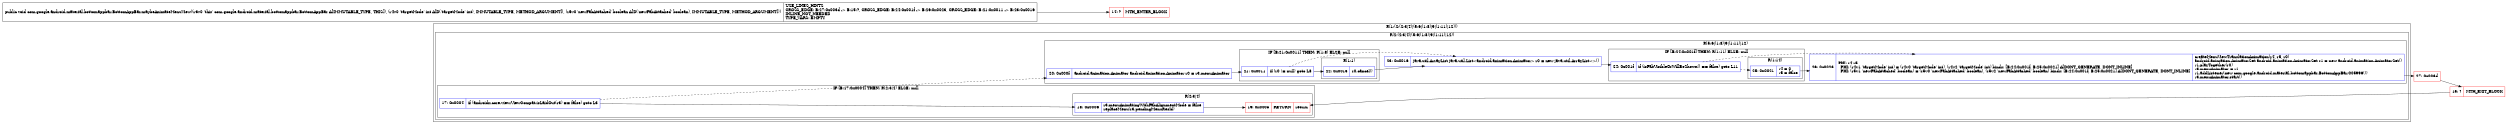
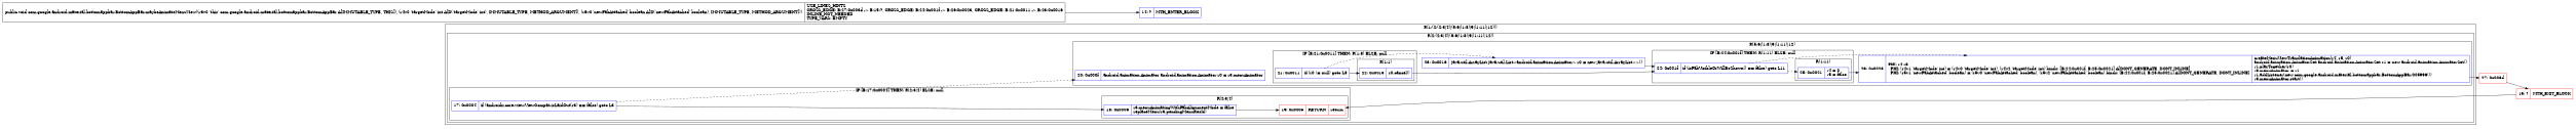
  digraph {
    rankdir=LR
    node [color=blue shape=record]
    n1 [label="{18\:\ 0x0006|r3.menuAnimatingWithFabAlignmentMode = false\lreplaceMenu(r3.pendingMenuResId)\l}"]
    n2 [color=red label="{19\:\ 0x000e|RETURN\l|return\l}"]
    n3 [label="{17\:\ 0x0004|if (androidx.core.view.ViewCompat.isLaidOut(r3) == false) goto L3\l}"]
    n4 [label="{22\:\ 0x0013|r0.cancel()\l}"]
    n5 [label="{21\:\ 0x0011|if (r0 != null) goto L8\l}"]
    n6 [label="{25\:\ 0x0021|r4 = 0\lr5 = false\l}"]
    n7 [label="{24\:\ 0x001f|if (isFabVisibleOrWillBeShown() == false) goto L11\l}"]
    n8 [label="{20\:\ 0x000f|android.animation.Animator android.animation.Animator r0 = r3.menuAnimator\l}"]
    n9 [label="{23\:\ 0x0016|java.util.ArrayList java.util.List\<android.animation.Animator\> r0 = new java.util.ArrayList\<\>()\l}"]
    n10 [label="{26\:\ 0x0023|PHI: r4 r5 \l  PHI: (r4v1 'targetMode' int) = (r4v0 'targetMode' int), (r4v2 'targetMode' int) binds: [B:24:0x001f, B:25:0x0021] A[DONT_GENERATE, DONT_INLINE]\l  PHI: (r5v1 'newFabAttached' boolean) = (r5v0 'newFabAttached' boolean), (r5v2 'newFabAttached' boolean) binds: [B:24:0x001f, B:25:0x0021] A[DONT_GENERATE, DONT_INLINE]\l|createMenuViewTranslationAnimation(r4, r5, r0)\landroid.animation.AnimatorSet android.animation.AnimatorSet r1 = new android.animation.AnimatorSet()\lr1.playTogether(r0)\lr3.menuAnimator = r1\lr1.addListener(new com.google.android.material.bottomappbar.BottomAppBar.C05996())\lr3.menuAnimator.start()\l}"]
    n11 [color=red label="{27\:\ 0x003d}"]
    n12 [color=red label="{15\:\ ?|MTH_EXIT_BLOCK\l}"]
-   n13 [color=red label="{14\:\ ?|MTH_ENTER_BLOCK\l}"]
+   n13 [label="{14\:\ ?|MTH_ENTER_BLOCK\l}"]
    n14 [label="{public void com.google.android.material.bottomappbar.BottomAppBar.maybeAnimateMenuView((r3v0 'this' com.google.android.material.bottomappbar.BottomAppBar A[IMMUTABLE_TYPE, THIS]), (r4v0 'targetMode' int A[D('targetMode' int), IMMUTABLE_TYPE, METHOD_ARGUMENT]), (r5v0 'newFabAttached' boolean A[D('newFabAttached' boolean), IMMUTABLE_TYPE, METHOD_ARGUMENT]))  | USE_LINES_HINTS\lCROSS_EDGE: B:27:0x003d \-\> B:15:?, CROSS_EDGE: B:24:0x001f \-\> B:26:0x0023, CROSS_EDGE: B:21:0x0011 \-\> B:23:0x0016\lINLINE_NOT_NEEDED\lTYPE_VARS: EMPTY\l}" color=""]
    subgraph cluster_1 {
      label="R(1:(2:(2:3|4)|(5:6|(1:8)|9|(1:11)|12)))"
      subgraph cluster_2 {
        label="R(2:(2:3|4)|(5:6|(1:8)|9|(1:11)|12))"
        subgraph cluster_3 {
          label="IF [B:17:0x0004] THEN: R(2:3|4) ELSE: null"
          n3
          subgraph cluster_4 {
            label="R(2:3|4)"
            n1
            n2
          }
        }
        subgraph cluster_5 {
          label="R(5:6|(1:8)|9|(1:11)|12)"
          n8
          n9
          n10
          subgraph cluster_6 {
            label="IF [B:21:0x0011] THEN: R(1:8) ELSE: null"
            n5
            subgraph cluster_7 {
              label="R(1:1)"
              n4
            }
          }
          subgraph cluster_8 {
            label="IF [B:24:0x001f] THEN: R(1:11) ELSE: null"
            n7
            subgraph cluster_9 {
-             label="R(1:14)"
+             label="R(1:11)"
              n6
            }
          }
        }
      }
    }
    n1 -> n2
    n3 -> n1
    n3 -> n8 [style=dashed]
-   n4 -> n9
+   n4 -> n7
    n5 -> n4
    n5 -> n9 [style=dashed]
    n6 -> n10
    n7 -> n6 [style=dashed]
    n7 -> n10 [style=dashed]
-   n8 -> n5
    n9 -> n7
    n10 -> n11
    n11 -> n12
    n12 -> n2
    n14 -> n13
  }
